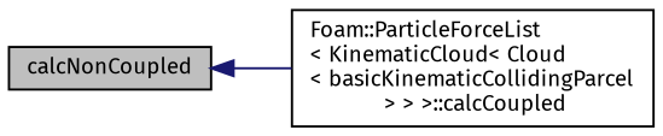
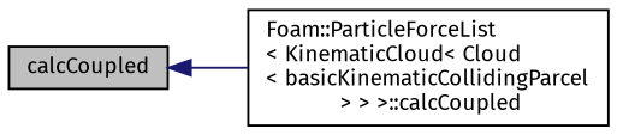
  digraph {
    rankdir=LR
    fontname="Fira Sans"
    node [color=black fontname="Fira Sans" fontsize=10 shape=record]
-   n1 [fillcolor=grey75 fontcolor=black height=0.2 label=calcNonCoupled style=filled width=0.4]
+   n1 [fillcolor=grey75 fontcolor=black height=0.2 label=calcCoupled style=filled width=0.4]
    n2 [height=0.2 label="Foam::ParticleForceList\l\< KinematicCloud\< Cloud\l\< basicKinematicCollidingParcel\l \> \> \>::calcCoupled" width=0.4]
    n1 -> n2 [color=midnightblue dir=back fontname="Fira Sans" fontsize=10 labelfontname=Helvetica labelfontsize=10 style=solid]
  }
